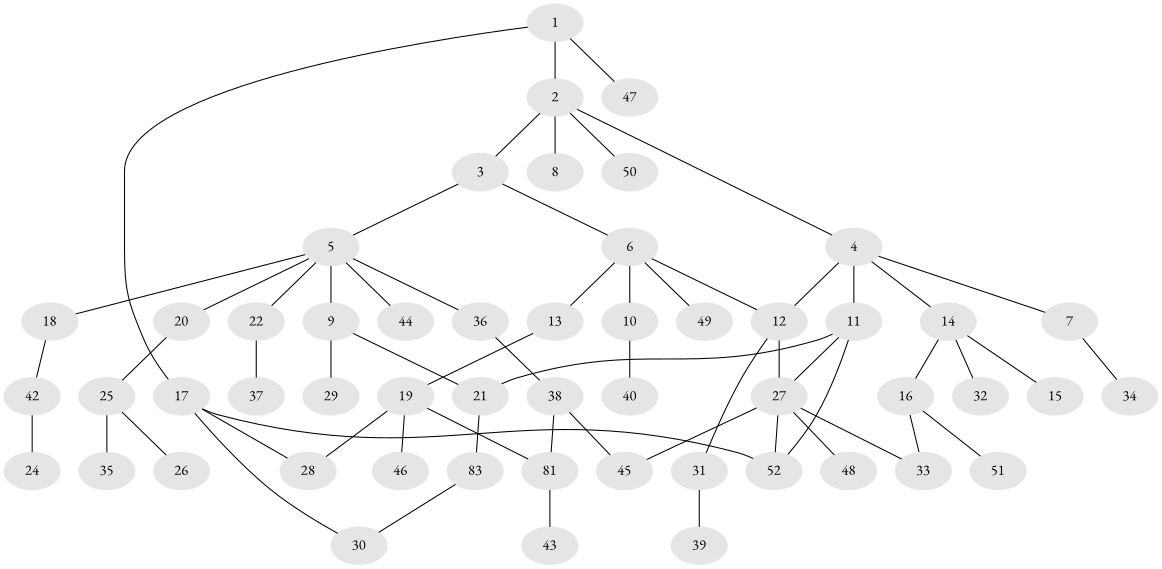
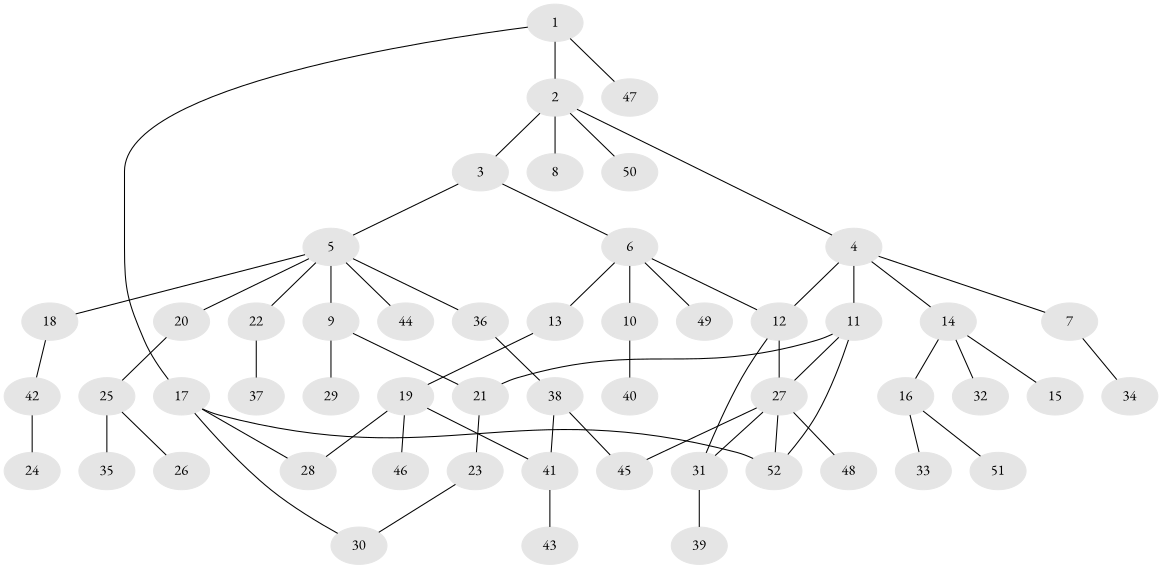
  graph {
    fontname="EB Garamond"
    node [color=gray90 fontname="EB Garamond" style=filled]
    edge [fontname="EB Garamond"]
    1
    2
    17
    47
    3
    4
    8
    50
    52
    28
    30
    5
    6
    7
    11
    12
    14
    9
    18
    20
    22
    36
    44
    10
    13
    49
    34
    21
    27
    31
    15
    16
    32
    29
    42
    25
    37
    38
    40
    19
-   23 [label=83]
+   23
    33
    45
    48
    39
-   41 [label=81]
+   41
    46
    51
    24
    43
    26
    35
    1 -- 2
    1 -- 17
    1 -- 47
    2 -- 3
    2 -- 4
    2 -- 8
    2 -- 50
    17 -- 52
    17 -- 28
    17 -- 30
    3 -- 5
    3 -- 6
    4 -- 7
    4 -- 11
    4 -- 12
    4 -- 14
    5 -- 9
    5 -- 18
    5 -- 20
    5 -- 22
    5 -- 36
    5 -- 44
    6 -- 12
    6 -- 10
    6 -- 13
    6 -- 49
    7 -- 34
    11 -- 52
    11 -- 21
    11 -- 27
    12 -- 27
    12 -- 31
    14 -- 15
    14 -- 16
    14 -- 32
    9 -- 21
    9 -- 29
    18 -- 42
    20 -- 25
    22 -- 37
    36 -- 38
    10 -- 40
    13 -- 19
    21 -- 23
    27 -- 52
-   27 -- 33
+   27 -- 31
    27 -- 45
    27 -- 48
    31 -- 39
    16 -- 33
    16 -- 51
    42 -- 24
    25 -- 26
    25 -- 35
    38 -- 45
    38 -- 41
    19 -- 28
    19 -- 41
    19 -- 46
    23 -- 30
    41 -- 43
  }
